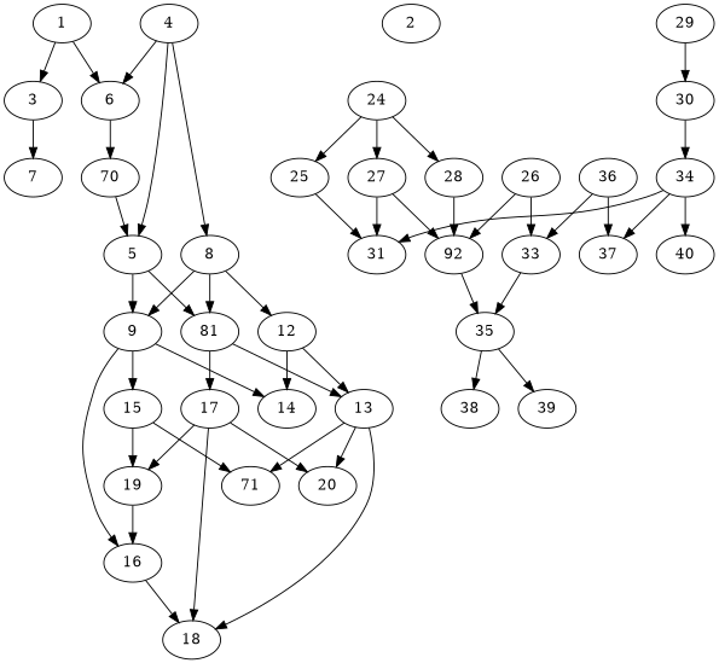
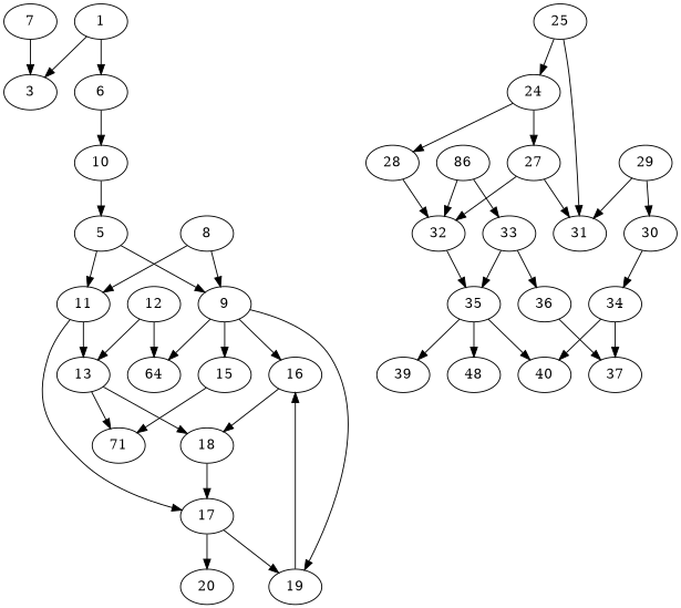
  digraph {
    node [alpha=0.02]
    1 [expect_size=25792512]
    3 [alpha=0.14 expect_size=6370304]
    6 [alpha=0.14 expect_size=16285696]
    7 [alpha=0.18 expect_size=21590016]
-   4 [alpha=0.05 expect_size=36287488]
    5 [alpha=0.04 expect_size=33949696]
    8 [alpha=0.13 expect_size=22679552]
    9 [alpha=0.15 expect_size=15254528]
-   11 [alpha=0.18 expect_size=40705024 label=81]
-   10 [alpha=0.04 expect_size=8527872 label=70]
+   11 [alpha=0.18 expect_size=40705024]
+   10 [alpha=0.04 expect_size=8527872]
    12 [alpha=0.17 expect_size=45925376]
-   2 [alpha=0.09 expect_size=43765760]
-   14 [expect_size=6104064]
+   14 [expect_size=6104064 label=64]
    15 [alpha=0.00 expect_size=17530880]
    16 [alpha=0.09 expect_size=26702848]
    13 [alpha=0.00 expect_size=20368384]
    17 [alpha=0.08 expect_size=12263424]
    n18 [alpha=0.06 expect_size=36454400 label=71]
    19 [alpha=0.11 expect_size=38108160]
    18 [expect_size=7617536]
    20 [alpha=0.14 expect_size=27419648]
    24 [alpha=0.04 expect_size=25550848]
    25 [alpha=0.18 expect_size=29816832]
    27 [expect_size=51222528]
    28 [alpha=0.15 expect_size=23373824]
-   26 [alpha=0.17 expect_size=30384128]
-   32 [alpha=0.15 expect_size=6110208 label=92]
+   26 [alpha=0.17 expect_size=30384128 label=86]
+   32 [alpha=0.15 expect_size=6110208]
    33 [alpha=0.13 expect_size=38890496]
    29 [alpha=0.12 expect_size=28097536]
    31 [alpha=0.05 expect_size=39664640]
    30 [alpha=0.11 expect_size=6658048]
    35 [alpha=0.13 expect_size=7578624]
    36 [alpha=0.05 expect_size=50425856]
    34 [alpha=0.10 expect_size=44760064]
    40 [alpha=0.05 expect_size=18926592]
-   38 [alpha=0.16 expect_size=48197632]
+   38 [alpha=0.16 expect_size=48197632 label=48]
    39 [alpha=0.06 expect_size=36907008]
    37 [alpha=0.20 expect_size=42787840]
    1 -> 3
    1 -> 6
-   3 -> 7
+   7 -> 3
    6 -> 10
-   4 -> 6
-   4 -> 5
-   4 -> 8
    5 -> 9
    5 -> 11
    8 -> 9
    8 -> 11
-   8 -> 12
    9 -> 14
    9 -> 15
    9 -> 16
    11 -> 13
    11 -> 17
    10 -> 5
    12 -> 14
    12 -> 13
    15 -> n18
-   15 -> 19
+   9 -> 19
    16 -> 18
    13 -> n18
    13 -> 18
-   13 -> 20
    17 -> 19
-   17 -> 18
+   18 -> 17
    17 -> 20
    19 -> 16
-   24 -> 25
+   25 -> 24
    24 -> 27
    24 -> 28
    25 -> 31
    27 -> 32
    27 -> 31
    28 -> 32
    26 -> 32
    26 -> 33
    32 -> 35
    33 -> 35
-   36 -> 33
-   34 -> 31
+   33 -> 36
+   29 -> 31
    29 -> 30
    30 -> 34
+   35 -> 40
    35 -> 38
    35 -> 39
    36 -> 37
    34 -> 40
    34 -> 37
  }
